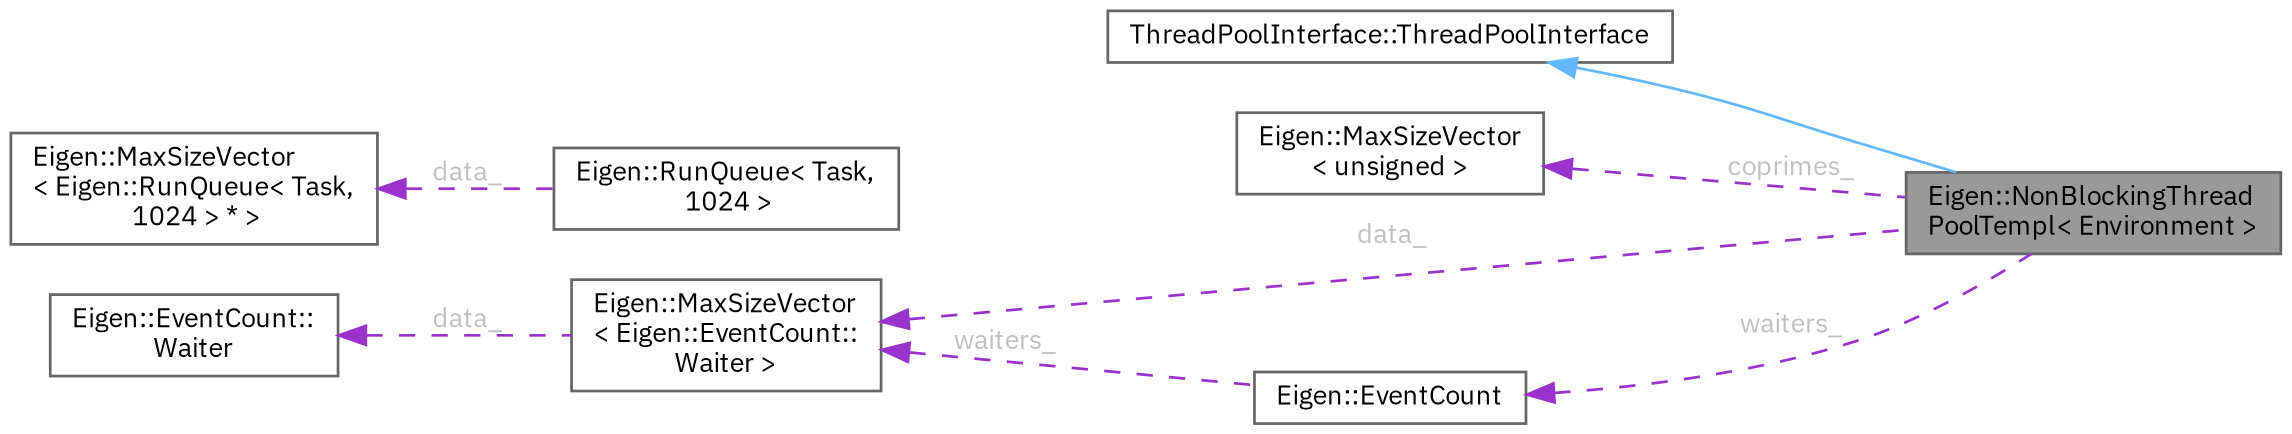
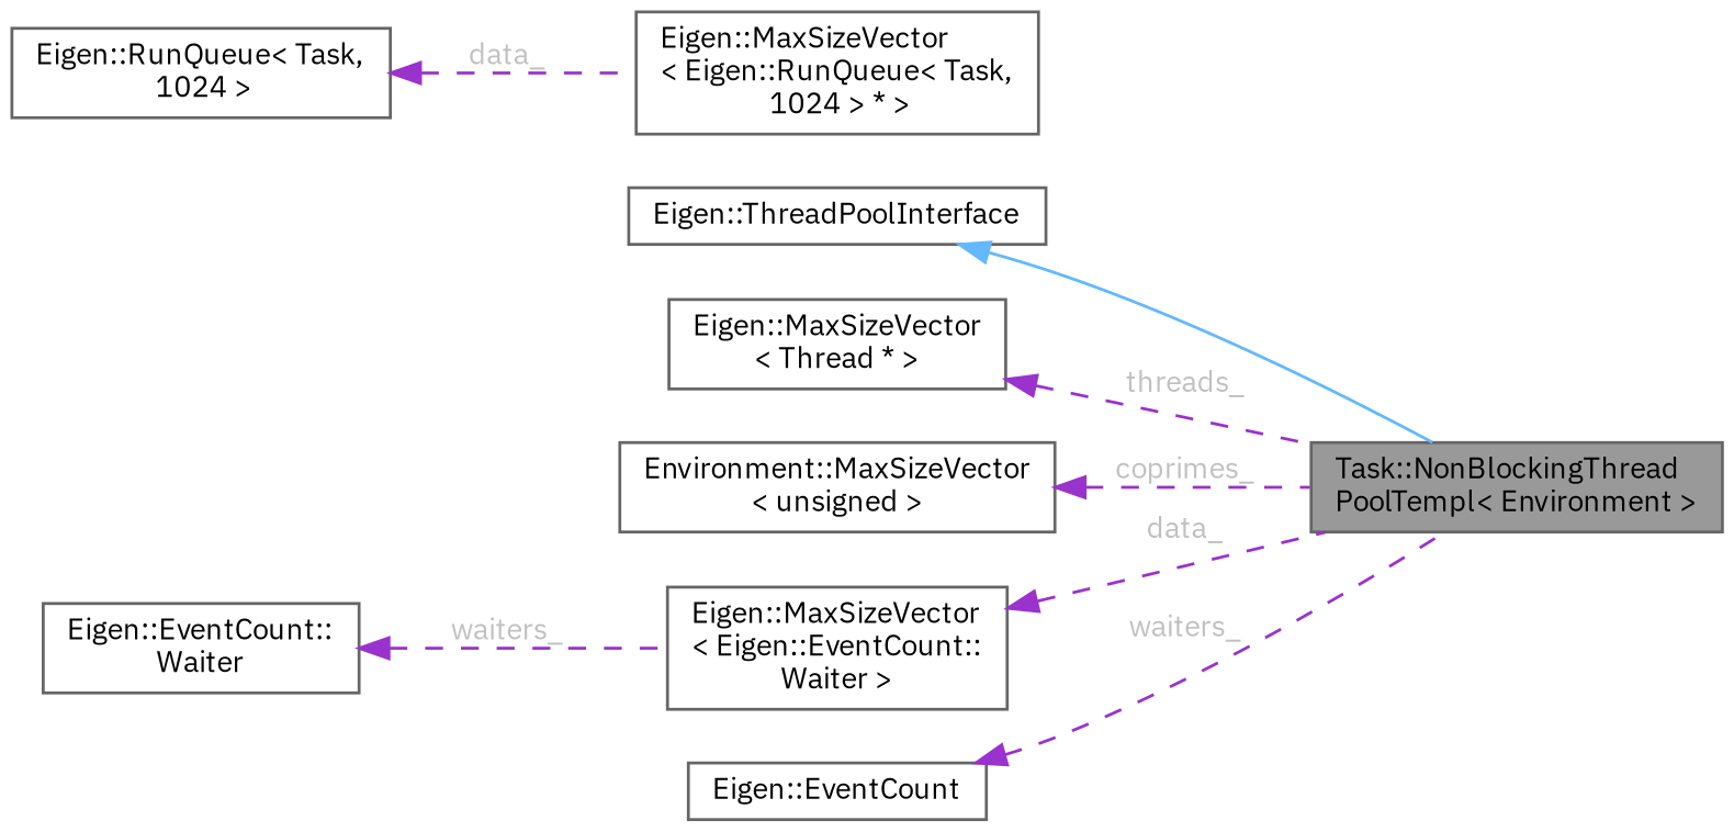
  digraph {
    fontname="IBM Plex Sans"
    rankdir=LR
    node [color=gray40 fillcolor=white fontname="IBM Plex Sans" fontsize=10 shape=box style=filled]
    edge [color=darkorchid3 dir=back fontname="IBM Plex Sans" fontsize=10 labelfontname=Helvetica labelfontsize=10 style=dashed fontcolor=grey]
-   n1 [fillcolor=grey60 fontcolor=black height=0.2 label="Eigen::NonBlockingThread\lPoolTempl\< Environment \>" width=0.4]
-   n2 [height=0.2 label="ThreadPoolInterface::ThreadPoolInterface" width=0.4]
+   n1 [fillcolor=grey60 fontcolor=black height=0.2 label="Task::NonBlockingThread\lPoolTempl\< Environment \>" width=0.4]
+   n2 [height=0.2 label="Eigen::ThreadPoolInterface" width=0.4]
+   n3 [height=0.2 label="Eigen::MaxSizeVector\l\< Thread * \>" width=0.4]
    n4 [height=0.2 label="Eigen::MaxSizeVector\l\< Eigen::RunQueue\< Task,\l 1024 \> * \>" width=0.4]
    n5 [height=0.2 label="Eigen::RunQueue\< Task,\l 1024 \>" width=0.4]
-   n6 [height=0.2 label="Eigen::MaxSizeVector\l\< unsigned \>" width=0.4]
+   n6 [height=0.2 label="Environment::MaxSizeVector\l\< unsigned \>" width=0.4]
    n7 [height=0.2 label="Eigen::MaxSizeVector\l\< Eigen::EventCount::\lWaiter \>" width=0.4]
    n8 [height=0.2 label="Eigen::EventCount" width=0.4]
    n9 [height=0.2 label="Eigen::EventCount::\lWaiter" width=0.4]
    n2 -> n1 [color=steelblue1 style=solid fontcolor=""]
-   n4 -> n5 [label=" data_"]
+   n3 -> n1 [label=" threads_"]
+   n5 -> n4 [label=" data_"]
    n6 -> n1 [label=" coprimes_"]
    n7 -> n1 [label=" data_"]
-   n7 -> n8 [label=" waiters_"]
    n8 -> n1 [label=" waiters_"]
-   n9 -> n7 [label=" data_"]
+   n9 -> n7 [label=" waiters_"]
  }
